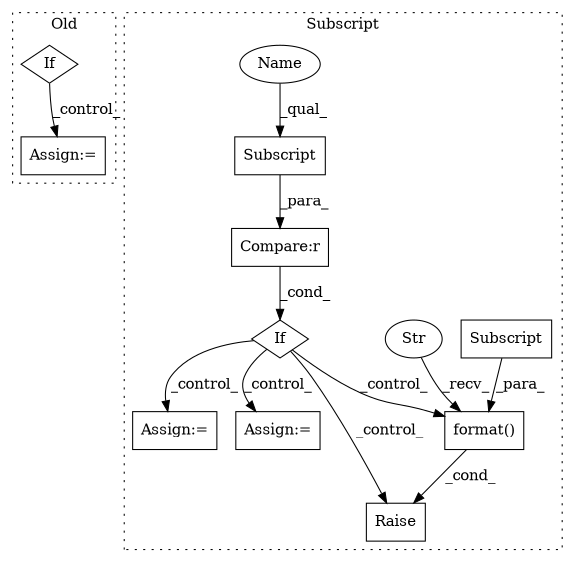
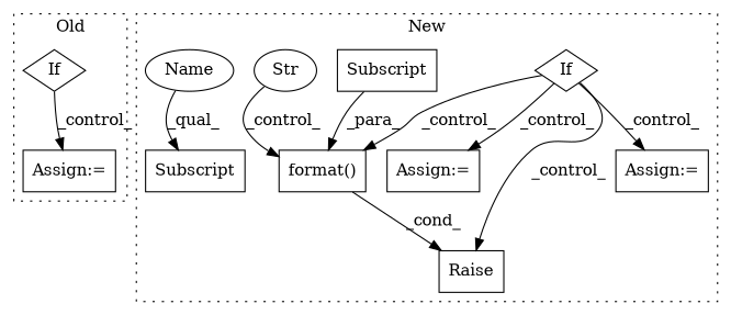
  digraph {
    node [a=68 l=3 s=1032 shape=box]
    n1 [a=96 l="3,14" label=If s="930,995" shape=diamond]
    n2 [label="Assign:=" s=2554]
    n3 [a=75 l="140,1" label="format()" s="1188,1353"]
    n4 [a=66 l=47 label=Str s=1188 shape=ellipse]
    n5 [a=91 l=6 label=Raise s=1154]
    n6 [a=96 l="3,14" label=If s="1029,1140" shape=diamond]
-   n7 [a=40 l=108 label="Compare:r"]
    n8 [label="Assign:=" s=1721]
    n9 [label="Assign:=" s=2650]
    n10 [a=63 l="25,0" label=Subscript s="1032,0"]
    n11 [a=87 l=17 label=Name shape=ellipse]
    n12 [a=63 l="25,0" label=Subscript s="1328,0"]
    subgraph cluster_1 {
      label=Old
      style=dotted
      n1
      n2
    }
    subgraph cluster_2 {
-     label=Subscript
+     label=New
      style=dotted
      n3
      n4
      n5
      n6
-     n7
      n8
      n9
      n10
      n11
      n12
    }
    n1 -> n2 [label=_control_]
    n3 -> n5 [label=_cond_]
-   n4 -> n3 [label=_recv_]
+   n4 -> n3 [label=_control_]
    n6 -> n3 [label=_control_]
    n6 -> n5 [label=_control_]
    n6 -> n8 [label=_control_]
    n6 -> n9 [label=_control_]
-   n7 -> n6 [label=_cond_]
-   n10 -> n7 [label=_para_]
    n11 -> n10 [label=_qual_]
    n12 -> n3 [label=_para_]
  }
